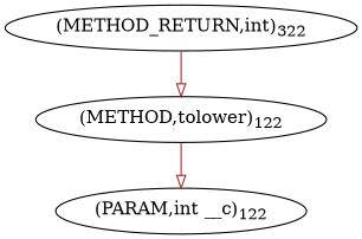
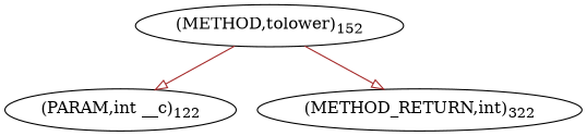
  digraph {
    edge [arrowhead=onormal color=brown]
-   n1 [label=<(METHOD,tolower)<SUB>122</SUB>>]
+   n1 [label=<(METHOD,tolower)<SUB>152</SUB>>]
    n2 [label=<(PARAM,int __c)<SUB>122</SUB>>]
    n3 [label=<(METHOD_RETURN,int)<SUB>322</SUB>>]
    n1 -> n2
-   n3 -> n1
+   n1 -> n3
  }
